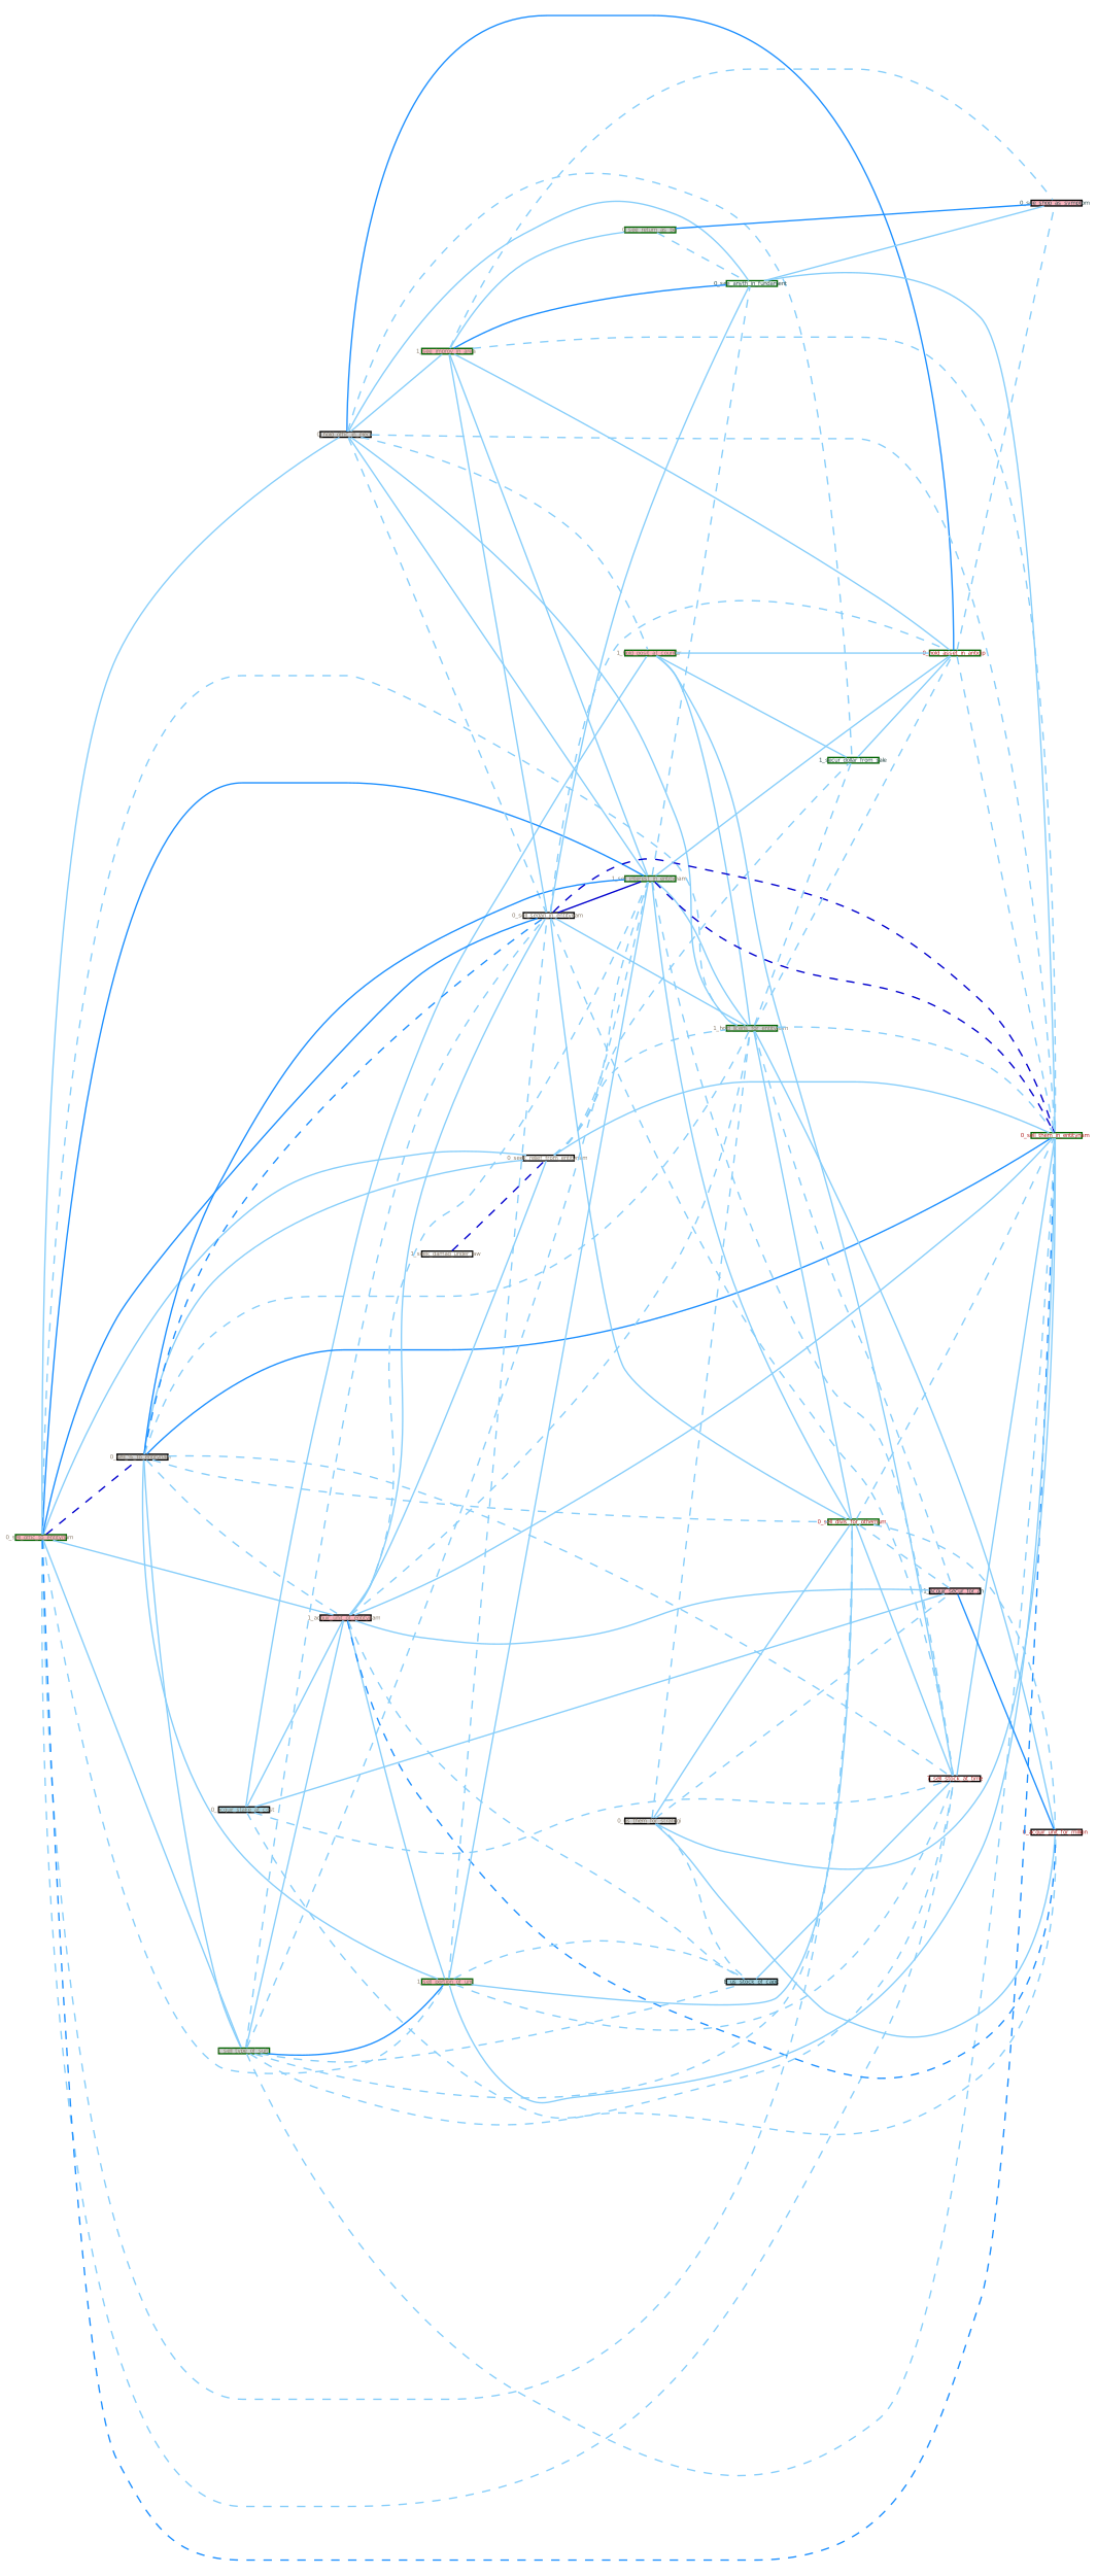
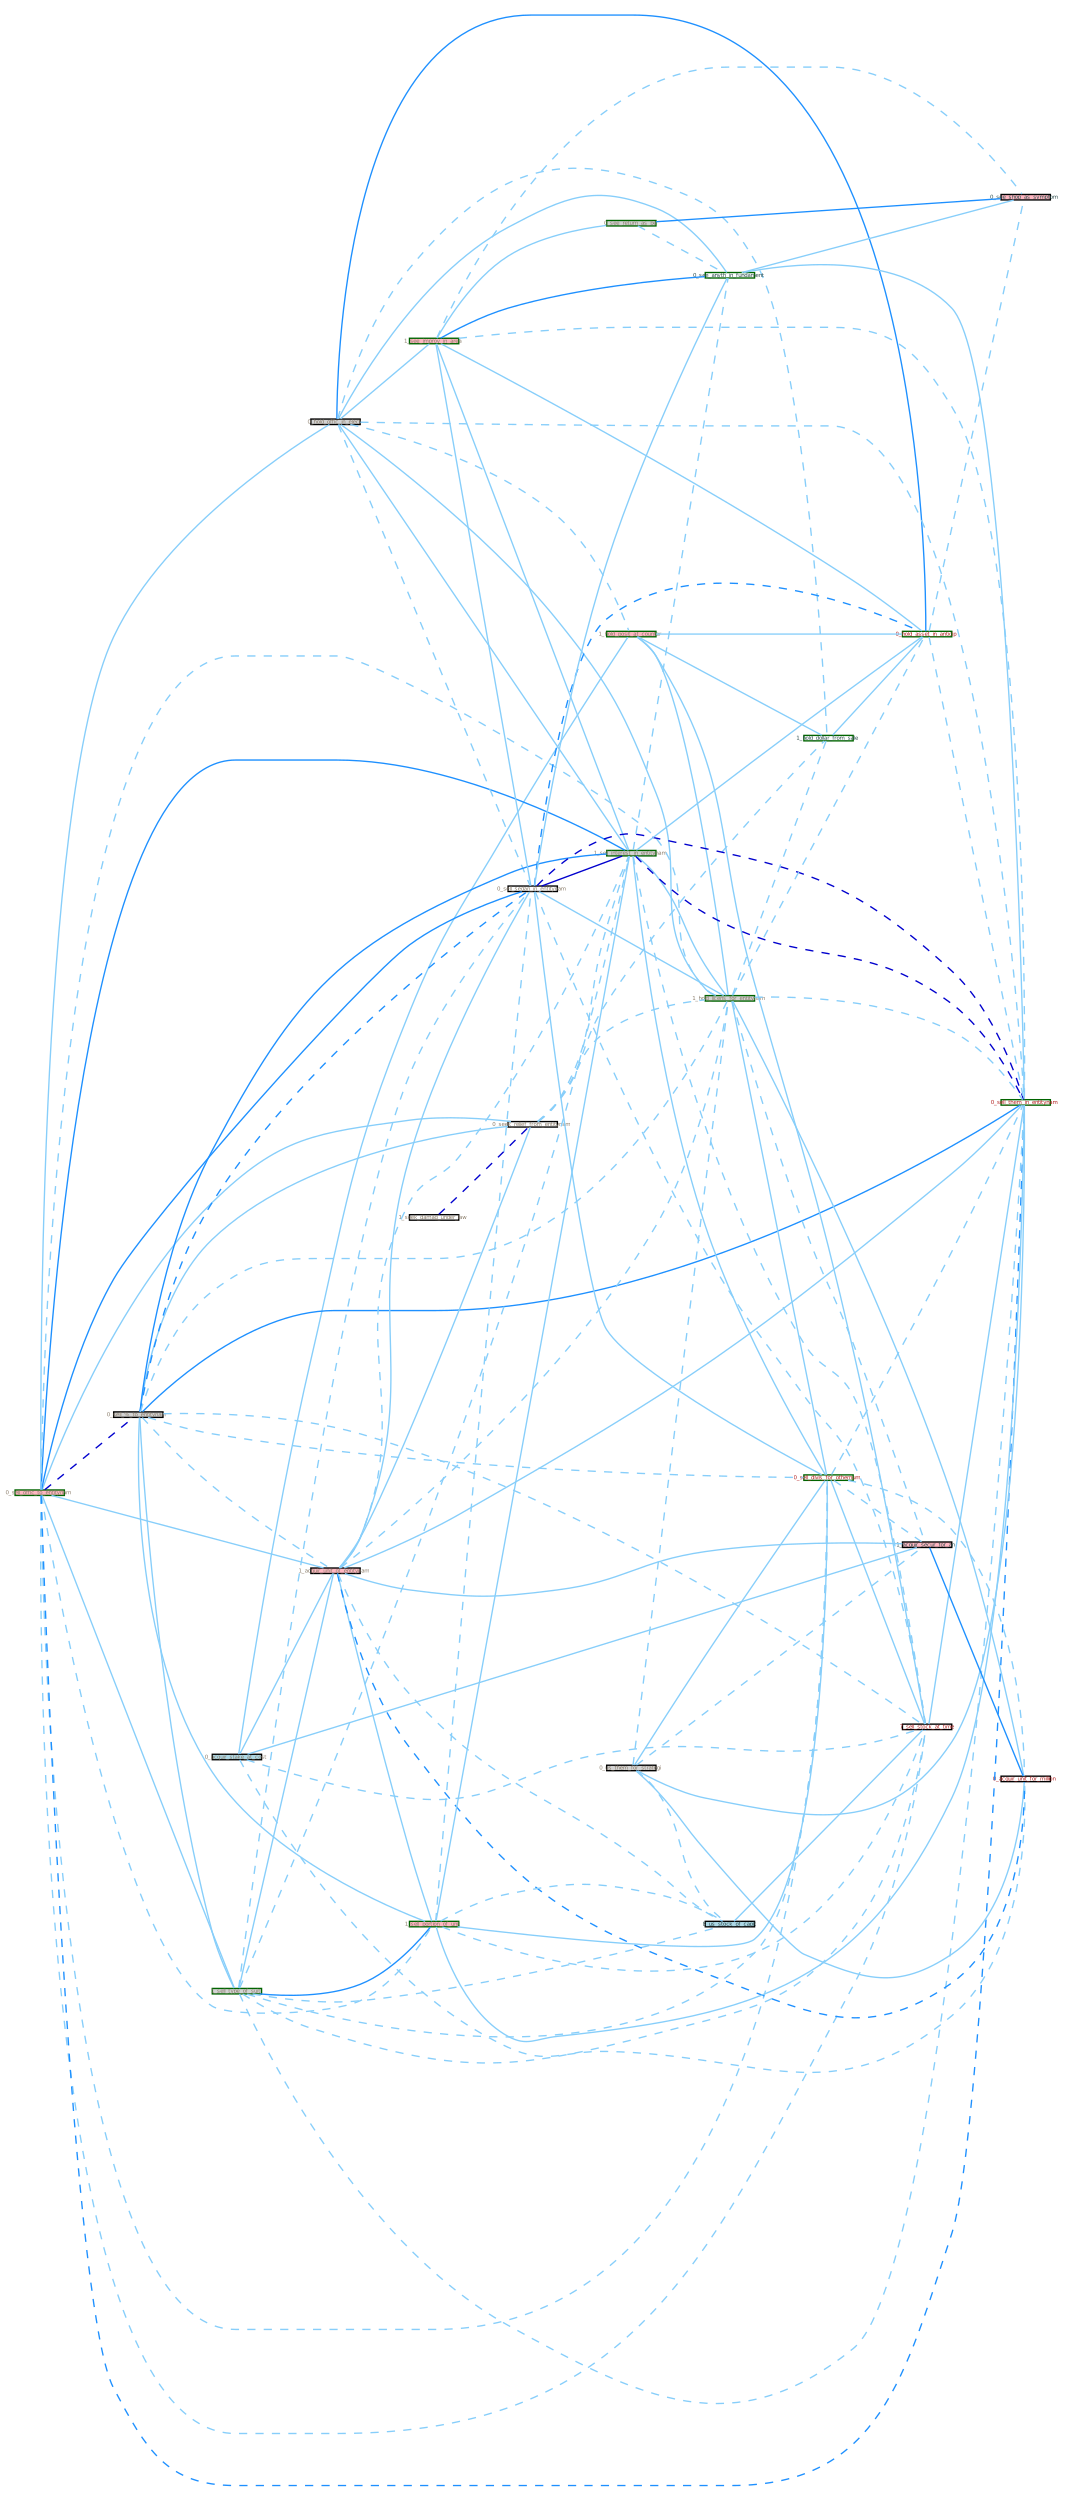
  graph {
    fontname="DejaVu Sans"
    rankdir=LR
    node [color=black fillcolor=white fixedsize=true fontcolor="#8b7d6b" fontname="DejaVu Sans" fontsize=4 shape=polygon style=filled]
    edge [color="#87cefa" fontname="DejaVu Sans" style=solid w=1]
    "0_acquir_stake_at_cost " [fillcolor=lightblue height=.06 width=.5]
    "0_sell_offic_to_entitynam " [color=darkgreen fillcolor=lightpink height=.06 width=.5]
    "0_hold_offic_in_elect " [fillcolor=lightgrey height=.06 width=.5]
    "0_sell_%_to_entitynam " [fillcolor=lightgrey height=.06 width=.5]
    "1_sell_type_of_suit " [color=darkgreen fillcolor=lightgrey height=.06 width=.5]
    "1_see_improv_in_area " [color=darkgreen fillcolor=lightpink height=.06 width=.5]
    "0_us_them_for_strategi " [fillcolor=lightgrey height=.06 width=.5]
    "0_see_return_as_be " [color=darkgreen fillcolor=lightgrey height=.06 width=.5]
    "1_seek_damag_under_law " [height=.06 width=.5]
    "1_acquir_unit_of_entitynam " [fillcolor=lightpink height=.06 width=.5]
    "1_hold_posit_at_counter " [color=darkgreen fillcolor=lightpink height=.06 width=.5]
    "1_sell_portion_of_unit " [color=darkgreen fillcolor=lightpink height=.06 width=.5]
    "0_seek_relief_from_entitynam " [height=.06 width=.5]
    "0_sell_sedan_in_entitynam " [height=.06 width=.5]
    "1_sell_interest_in_entitynam " [color=darkgreen fillcolor=lightgrey height=.06 width=.5]
    "1_hold_licens_for_entitynam " [color=darkgreen fillcolor=lightgrey height=.06 width=.5]
    "0_sell_divis_for_othernum " [color=darkgreen fontcolor="#b22222" height=.06 width=.5]
    "0_hold_asset_in_anticip " [color=darkgreen fontcolor="#b22222" height=.06 width=.5]
    n19 [fontcolor="#b22222" height=.06 label="7_sell_stock_at_time" width=.5]
    "0_acquir_unit_for_million " [fontcolor="#b22222" height=.06 width=.5]
    "0_sell_them_in_entitynam " [color=darkgreen fontcolor="#b22222" height=.06 width=.5]
    "1_acquir_secur_for_an " [fillcolor=lightpink fontcolor="#2f4f4f" height=.06 width=.5]
-   "1_hold_dollar_from_sale " [color=darkgreen fontcolor="#2f4f4f" height=.06 width=.5 label="1_secur_dollar_from_sale"]
+   "1_hold_dollar_from_sale " [color=darkgreen fontcolor="#2f4f4f" height=.06 width=.5]
    "0_see_anyth_in_fundament " [color=darkgreen fontcolor="#2f4f4f" height=.06 width=.5]
    n25 [fillcolor=lightblue fontcolor="#2f4f4f" height=.06 label="8_us_stock_of_capit" width=.5]
    "0_see_shop_as_symptom " [fillcolor=lightpink fontcolor="#2f4f4f" height=.06 width=.5]
    subgraph sub_1 {
      "0_acquir_stake_at_cost "
      "0_sell_offic_to_entitynam "
      "0_hold_offic_in_elect "
      "0_sell_%_to_entitynam "
      "1_sell_type_of_suit "
      "1_see_improv_in_area "
      "0_us_them_for_strategi "
      "0_see_return_as_be "
      "1_seek_damag_under_law "
      "1_acquir_unit_of_entitynam "
      "1_hold_posit_at_counter "
      "1_sell_portion_of_unit "
      "0_seek_relief_from_entitynam "
      "0_sell_sedan_in_entitynam "
      "1_sell_interest_in_entitynam "
      "1_hold_licens_for_entitynam "
    }
    subgraph sub_2 {
      "0_sell_divis_for_othernum "
      "0_hold_asset_in_anticip "
      n19
      "0_acquir_unit_for_million "
      "0_sell_them_in_entitynam "
    }
    "0_acquir_stake_at_cost " -- "1_acquir_unit_of_entitynam "
    "0_acquir_stake_at_cost " -- "1_hold_posit_at_counter "
    "0_acquir_stake_at_cost " -- n19 [style=dashed]
    "0_acquir_stake_at_cost " -- "0_acquir_unit_for_million " [style=dashed]
    "0_acquir_stake_at_cost " -- "1_acquir_secur_for_an "
    "0_sell_offic_to_entitynam " -- "0_hold_offic_in_elect "
    "0_sell_offic_to_entitynam " -- "0_sell_%_to_entitynam " [color="#0000cd" style=dashed w=3]
    "0_sell_offic_to_entitynam " -- "1_sell_type_of_suit "
    "0_sell_offic_to_entitynam " -- "1_acquir_unit_of_entitynam "
    "0_sell_offic_to_entitynam " -- "1_sell_portion_of_unit " [style=dashed]
    "0_sell_offic_to_entitynam " -- "0_seek_relief_from_entitynam "
    "0_sell_offic_to_entitynam " -- "0_sell_sedan_in_entitynam " [color="#1e90ff" w=2]
    "0_sell_offic_to_entitynam " -- "1_sell_interest_in_entitynam " [color="#1e90ff" w=2]
    "0_sell_offic_to_entitynam " -- "1_hold_licens_for_entitynam " [style=dashed]
    "0_sell_offic_to_entitynam " -- "0_sell_divis_for_othernum " [style=dashed]
    "0_sell_offic_to_entitynam " -- n19 [style=dashed]
    "0_sell_offic_to_entitynam " -- "0_sell_them_in_entitynam " [color="#1e90ff" style=dashed w=2]
    "0_hold_offic_in_elect " -- "1_see_improv_in_area "
    "0_hold_offic_in_elect " -- "1_hold_posit_at_counter " [style=dashed]
    "0_hold_offic_in_elect " -- "0_sell_sedan_in_entitynam " [style=dashed]
    "0_hold_offic_in_elect " -- "1_sell_interest_in_entitynam "
    "0_hold_offic_in_elect " -- "1_hold_licens_for_entitynam "
    "0_hold_offic_in_elect " -- "0_hold_asset_in_anticip " [color="#1e90ff" w=2]
    "0_hold_offic_in_elect " -- "0_sell_them_in_entitynam " [style=dashed]
    "0_hold_offic_in_elect " -- "1_hold_dollar_from_sale " [style=dashed]
    "0_hold_offic_in_elect " -- "0_see_anyth_in_fundament "
    "0_sell_%_to_entitynam " -- "1_sell_type_of_suit "
    "0_sell_%_to_entitynam " -- "1_acquir_unit_of_entitynam " [style=dashed]
    "0_sell_%_to_entitynam " -- "1_sell_portion_of_unit "
    "0_sell_%_to_entitynam " -- "0_seek_relief_from_entitynam "
    "0_sell_%_to_entitynam " -- "0_sell_sedan_in_entitynam " [color="#1e90ff" style=dashed w=2]
    "0_sell_%_to_entitynam " -- "1_sell_interest_in_entitynam " [color="#1e90ff" w=2]
    "0_sell_%_to_entitynam " -- "1_hold_licens_for_entitynam " [style=dashed]
    "0_sell_%_to_entitynam " -- "0_sell_divis_for_othernum " [style=dashed]
    "0_sell_%_to_entitynam " -- n19 [style=dashed]
    "0_sell_%_to_entitynam " -- "0_sell_them_in_entitynam " [color="#1e90ff" w=2]
    "1_sell_type_of_suit " -- "1_acquir_unit_of_entitynam "
    "1_sell_type_of_suit " -- "1_sell_portion_of_unit " [color="#1e90ff" w=2]
    "1_sell_type_of_suit " -- "0_sell_sedan_in_entitynam " [style=dashed]
    "1_sell_type_of_suit " -- "1_sell_interest_in_entitynam " [style=dashed]
    "1_sell_type_of_suit " -- "0_sell_divis_for_othernum " [style=dashed]
    "1_sell_type_of_suit " -- n19 [style=dashed]
    "1_sell_type_of_suit " -- "0_sell_them_in_entitynam " [style=dashed]
    "1_sell_type_of_suit " -- n25 [style=dashed]
    "1_see_improv_in_area " -- "0_see_return_as_be "
    "1_see_improv_in_area " -- "0_sell_sedan_in_entitynam "
    "1_see_improv_in_area " -- "1_sell_interest_in_entitynam "
    "1_see_improv_in_area " -- "0_hold_asset_in_anticip "
    "1_see_improv_in_area " -- "0_sell_them_in_entitynam " [style=dashed]
    "1_see_improv_in_area " -- "0_see_anyth_in_fundament " [color="#1e90ff" w=2]
    "1_see_improv_in_area " -- "0_see_shop_as_symptom " [style=dashed]
    "0_us_them_for_strategi " -- "1_hold_licens_for_entitynam " [style=dashed]
    "0_us_them_for_strategi " -- "0_sell_divis_for_othernum "
    "0_us_them_for_strategi " -- "0_acquir_unit_for_million "
    "0_us_them_for_strategi " -- "0_sell_them_in_entitynam "
    "0_us_them_for_strategi " -- "1_acquir_secur_for_an " [style=dashed]
    "0_us_them_for_strategi " -- n25 [style=dashed]
    "0_see_return_as_be " -- "0_see_anyth_in_fundament " [style=dashed]
    "0_see_return_as_be " -- "0_see_shop_as_symptom " [color="#1e90ff" w=2]
    "1_seek_damag_under_law " -- "0_seek_relief_from_entitynam " [color="#0000cd" style=dashed]
    "1_acquir_unit_of_entitynam " -- "1_sell_portion_of_unit "
    "1_acquir_unit_of_entitynam " -- "0_seek_relief_from_entitynam "
    "1_acquir_unit_of_entitynam " -- "0_sell_sedan_in_entitynam "
    "1_acquir_unit_of_entitynam " -- "1_sell_interest_in_entitynam " [style=dashed]
    "1_acquir_unit_of_entitynam " -- "1_hold_licens_for_entitynam " [style=dashed]
    "1_acquir_unit_of_entitynam " -- "0_acquir_unit_for_million " [color="#1e90ff" style=dashed w=2]
    "1_acquir_unit_of_entitynam " -- "0_sell_them_in_entitynam "
    "1_acquir_unit_of_entitynam " -- "1_acquir_secur_for_an "
    "1_acquir_unit_of_entitynam " -- n25 [style=dashed]
    "1_hold_posit_at_counter " -- "1_hold_licens_for_entitynam "
    "1_hold_posit_at_counter " -- "0_hold_asset_in_anticip "
    "1_hold_posit_at_counter " -- n19
    "1_hold_posit_at_counter " -- "1_hold_dollar_from_sale "
    "1_sell_portion_of_unit " -- "0_sell_sedan_in_entitynam " [style=dashed]
    "1_sell_portion_of_unit " -- "1_sell_interest_in_entitynam "
    "1_sell_portion_of_unit " -- "0_sell_divis_for_othernum "
    "1_sell_portion_of_unit " -- n19 [style=dashed]
    "1_sell_portion_of_unit " -- "0_sell_them_in_entitynam "
    "1_sell_portion_of_unit " -- n25 [style=dashed]
    "0_seek_relief_from_entitynam " -- "1_sell_interest_in_entitynam " [style=dashed]
    "0_seek_relief_from_entitynam " -- "1_hold_licens_for_entitynam " [style=dashed]
-   "0_seek_relief_from_entitynam " -- "0_sell_them_in_entitynam "
    "0_seek_relief_from_entitynam " -- "1_hold_dollar_from_sale " [style=dashed]
    "0_sell_sedan_in_entitynam " -- "1_sell_interest_in_entitynam " [color="#0000cd" w=3]
    "0_sell_sedan_in_entitynam " -- "1_hold_licens_for_entitynam "
    "0_sell_sedan_in_entitynam " -- "0_sell_divis_for_othernum "
-   "0_sell_sedan_in_entitynam " -- "0_hold_asset_in_anticip " [style=dashed]
+   "0_sell_sedan_in_entitynam " -- "0_hold_asset_in_anticip " [color="#1e90ff" style=dashed]
    "0_sell_sedan_in_entitynam " -- n19 [style=dashed]
    "0_sell_sedan_in_entitynam " -- "0_sell_them_in_entitynam " [color="#0000cd" style=dashed w=3]
    "0_sell_sedan_in_entitynam " -- "0_see_anyth_in_fundament "
    "1_sell_interest_in_entitynam " -- "1_hold_licens_for_entitynam "
    "1_sell_interest_in_entitynam " -- "0_sell_divis_for_othernum "
    "1_sell_interest_in_entitynam " -- "0_hold_asset_in_anticip "
    "1_sell_interest_in_entitynam " -- n19 [style=dashed]
    "1_sell_interest_in_entitynam " -- "0_sell_them_in_entitynam " [color="#0000cd" style=dashed w=3]
    "1_sell_interest_in_entitynam " -- "0_see_anyth_in_fundament " [style=dashed]
    "1_hold_licens_for_entitynam " -- "0_sell_divis_for_othernum "
    "1_hold_licens_for_entitynam " -- "0_hold_asset_in_anticip " [style=dashed]
    "1_hold_licens_for_entitynam " -- "0_acquir_unit_for_million "
    "1_hold_licens_for_entitynam " -- "0_sell_them_in_entitynam " [style=dashed]
    "1_hold_licens_for_entitynam " -- "1_acquir_secur_for_an " [style=dashed]
    "1_hold_licens_for_entitynam " -- "1_hold_dollar_from_sale " [style=dashed]
    "0_sell_divis_for_othernum " -- n19
    "0_sell_divis_for_othernum " -- "0_acquir_unit_for_million " [style=dashed]
    "0_sell_divis_for_othernum " -- "0_sell_them_in_entitynam " [style=dashed]
    "0_sell_divis_for_othernum " -- "1_acquir_secur_for_an " [style=dashed]
    "0_hold_asset_in_anticip " -- "0_sell_them_in_entitynam " [style=dashed]
    "0_hold_asset_in_anticip " -- "0_see_shop_as_symptom " [style=dashed]
    n19 -- "0_sell_them_in_entitynam "
    "1_acquir_secur_for_an " -- "0_acquir_unit_for_million " [color="#1e90ff" w=2]
    "1_hold_dollar_from_sale " -- "0_hold_asset_in_anticip "
    "0_see_anyth_in_fundament " -- "0_sell_them_in_entitynam "
    "0_see_anyth_in_fundament " -- "0_see_shop_as_symptom "
    n25 -- n19
  }
